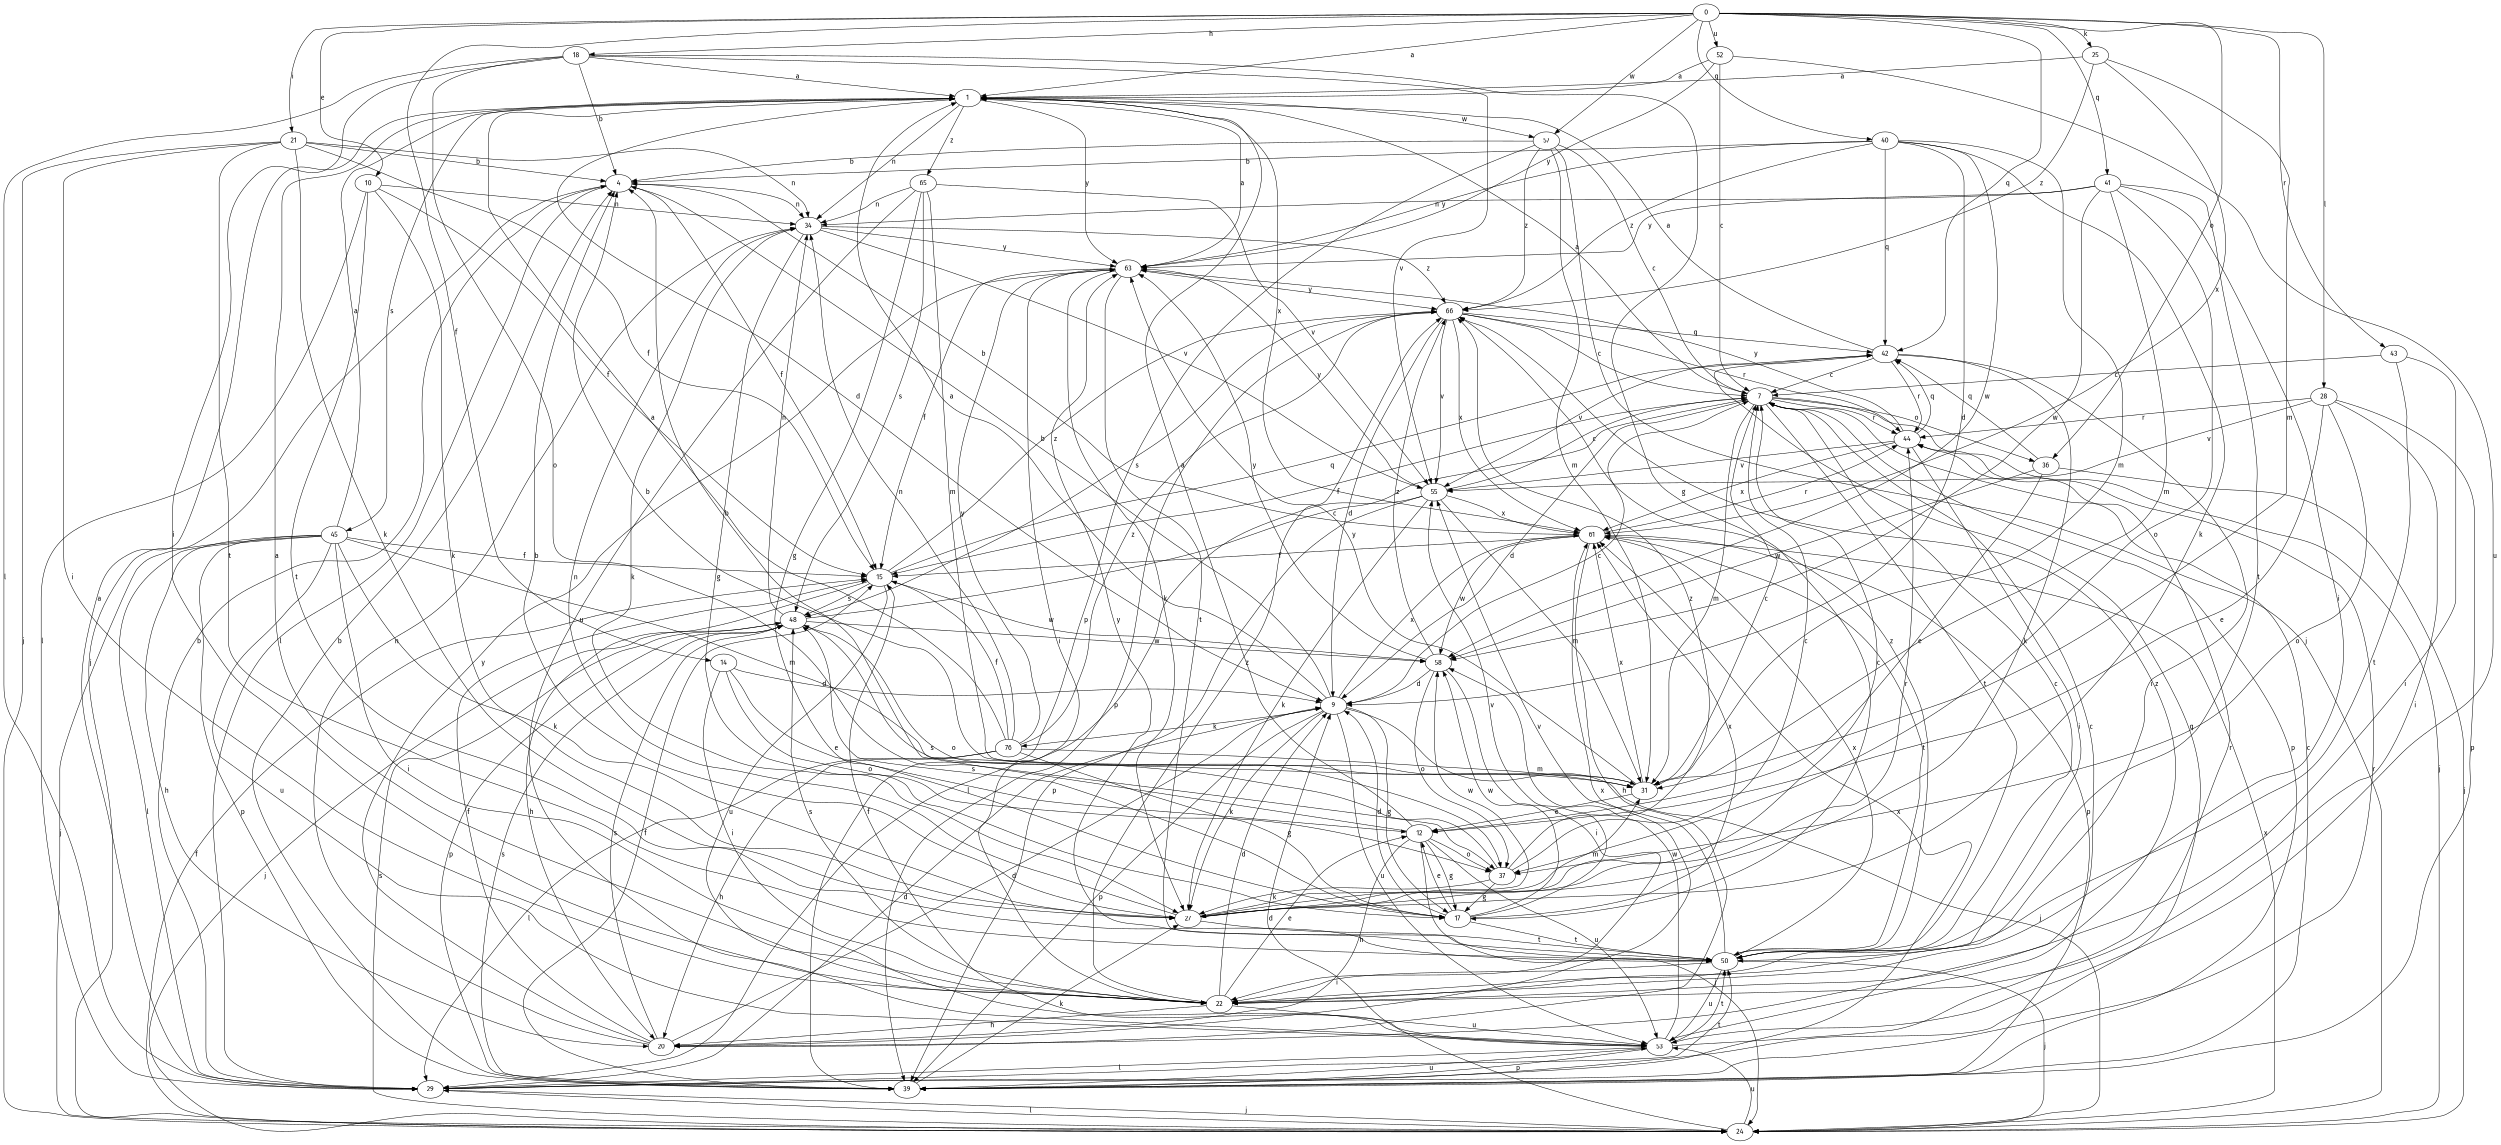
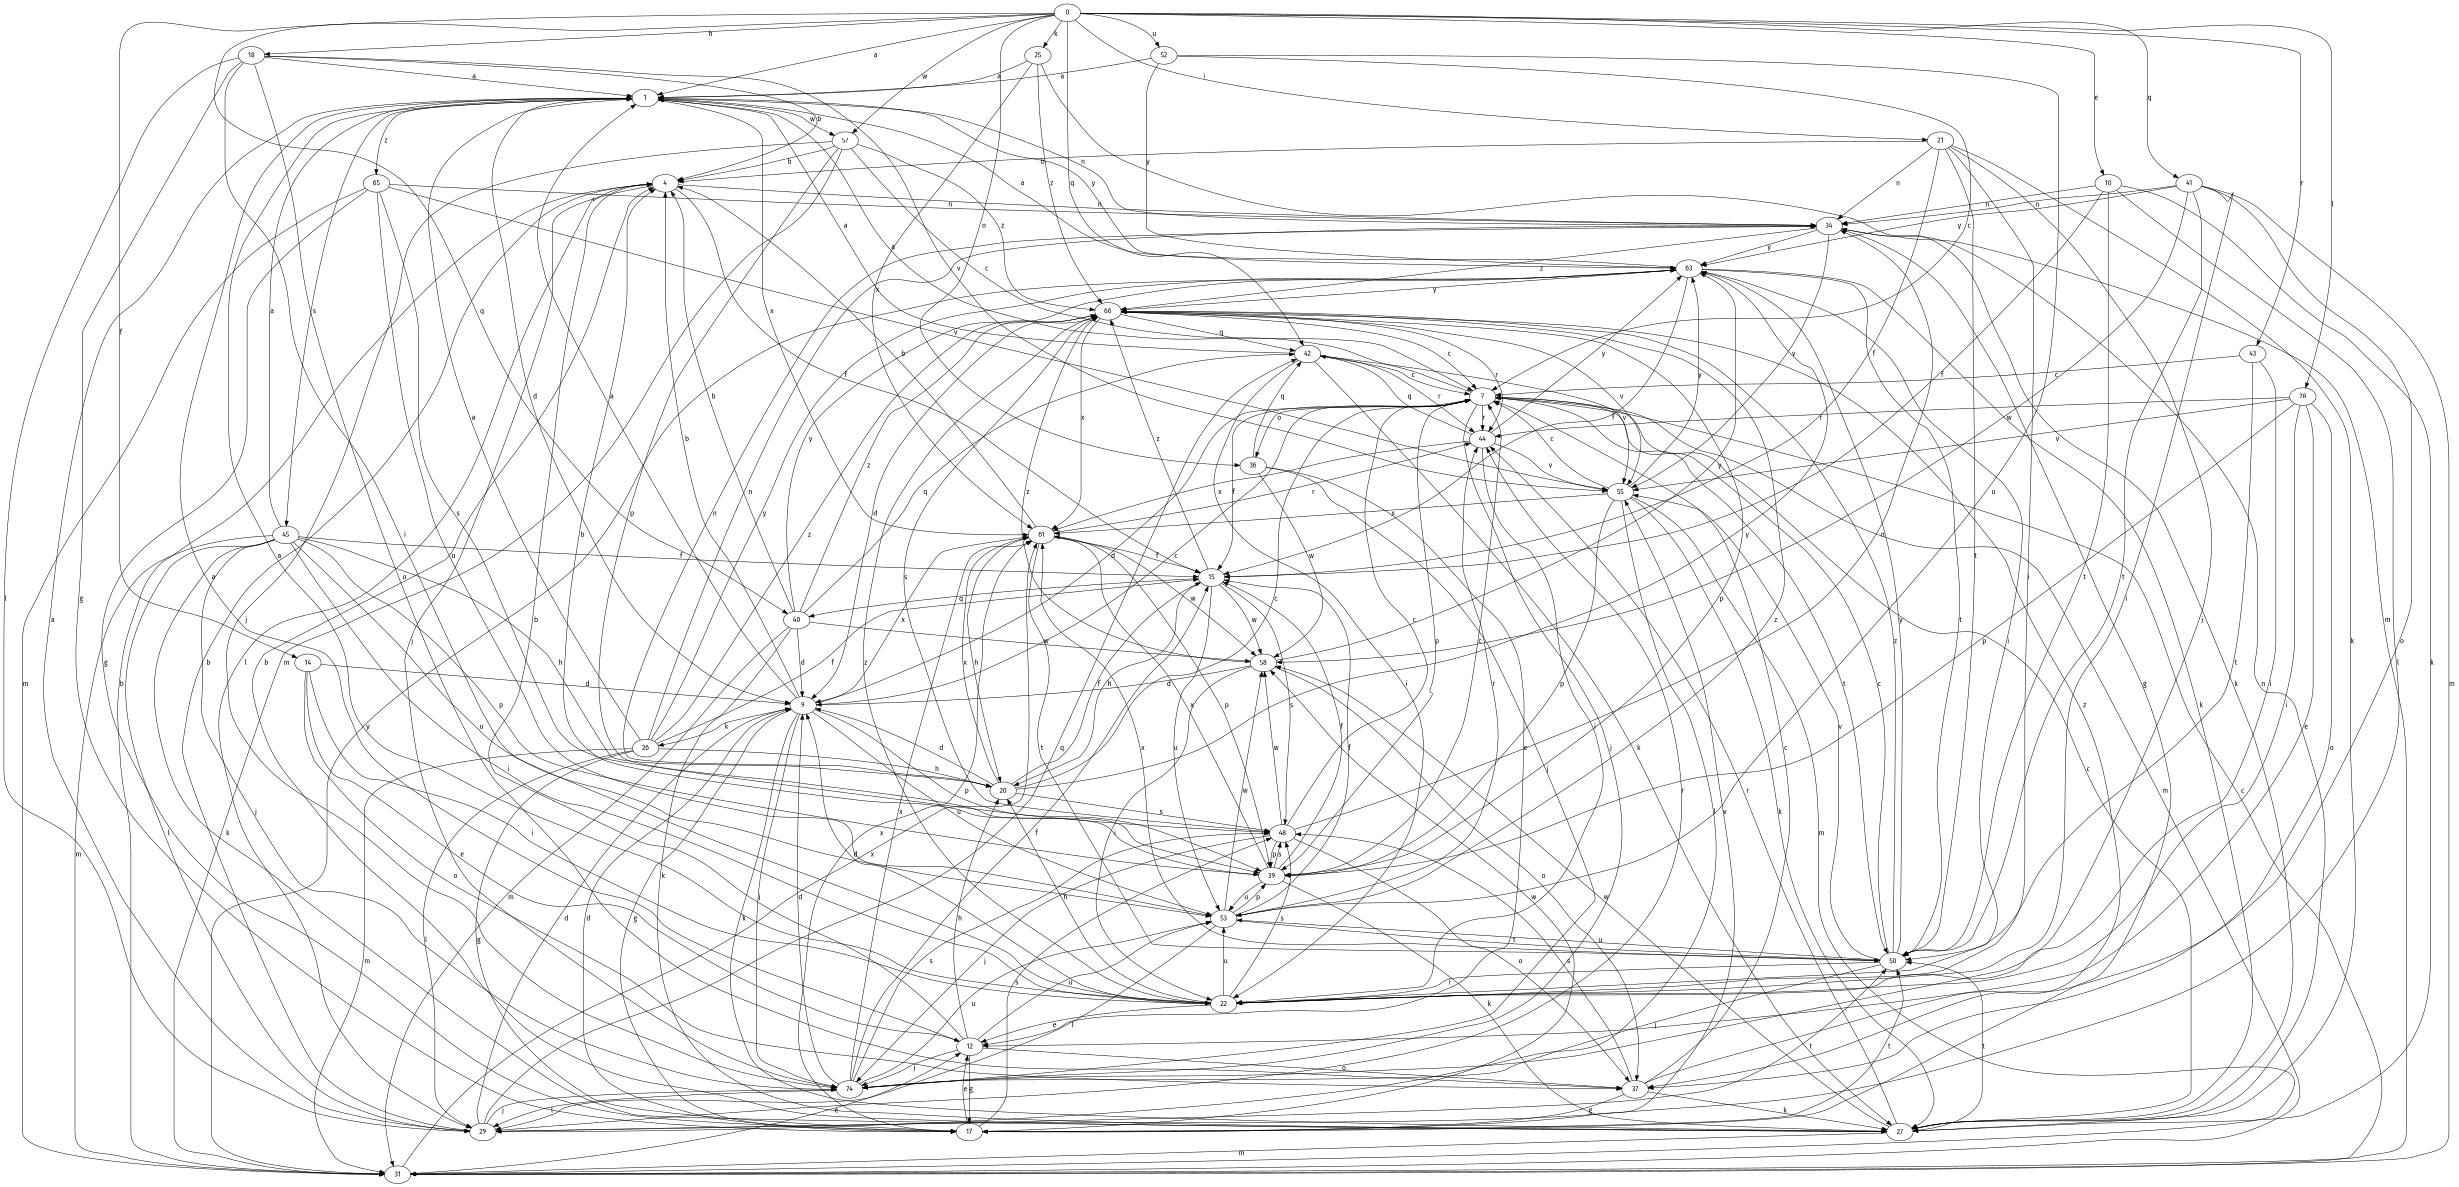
  strict digraph {
    fontname="Fira Sans"
    node [fontname="Fira Sans"]
    edge [fontname="Fira Sans"]
    0
    1
    10
    14
    18
    21
    25
    28
    36
    40
    41
    42
    43
    52
    57
    9
    34
    45
    61
    63
    65
    15
    29
    50
    27
    12
    37
    22
    4
    17
    55
-   24
+   24 [label=74]
    31
    66
    39
    44
    58
    7
    53
-   26 [label=76]
+   26
    20
    48
    0 -> 1 [label=a]
    0 -> 10 [label=e]
    0 -> 14 [label=f]
    0 -> 18 [label=h]
    0 -> 21 [label=i]
    0 -> 25 [label=k]
    0 -> 28 [label=l]
    0 -> 36 [label=o]
    0 -> 40 [label=q]
    0 -> 41 [label=q]
    0 -> 42 [label=q]
    0 -> 43 [label=r]
    0 -> 52 [label=u]
    0 -> 57 [label=w]
    1 -> 57 [label=w]
    1 -> 9 [label=d]
    1 -> 34 [label=n]
    1 -> 45 [label=s]
    1 -> 61 [label=x]
    1 -> 63 [label=y]
    1 -> 65 [label=z]
    10 -> 34 [label=n]
    10 -> 15 [label=f]
    10 -> 29 [label=l]
    10 -> 50 [label=t]
    10 -> 27 [label=k]
    14 -> 9 [label=d]
    14 -> 12 [label=e]
    14 -> 37 [label=o]
    14 -> 22 [label=i]
    18 -> 1 [label=a]
    18 -> 29 [label=l]
    18 -> 37 [label=o]
    18 -> 22 [label=i]
    18 -> 4 [label=b]
    18 -> 17 [label=g]
    18 -> 55 [label=v]
    21 -> 34 [label=n]
    21 -> 15 [label=f]
    21 -> 50 [label=t]
    21 -> 27 [label=k]
    21 -> 22 [label=i]
    21 -> 4 [label=b]
    21 -> 24 [label=j]
    25 -> 1 [label=a]
    25 -> 61 [label=x]
    25 -> 31 [label=m]
    25 -> 66 [label=z]
    28 -> 12 [label=e]
    28 -> 37 [label=o]
    28 -> 22 [label=i]
    28 -> 55 [label=v]
    28 -> 39 [label=p]
    28 -> 44 [label=r]
    36 -> 42 [label=q]
    36 -> 12 [label=e]
    36 -> 24 [label=j]
    36 -> 58 [label=w]
    40 -> 42 [label=q]
    40 -> 9 [label=d]
    40 -> 63 [label=y]
    40 -> 27 [label=k]
    40 -> 4 [label=b]
    40 -> 31 [label=m]
    40 -> 66 [label=z]
    40 -> 58 [label=w]
    41 -> 34 [label=n]
    41 -> 63 [label=y]
    41 -> 50 [label=t]
    41 -> 37 [label=o]
    41 -> 22 [label=i]
    41 -> 31 [label=m]
    41 -> 58 [label=w]
    42 -> 1 [label=a]
    42 -> 27 [label=k]
    42 -> 22 [label=i]
    42 -> 55 [label=v]
    42 -> 44 [label=r]
    42 -> 7 [label=c]
    43 -> 50 [label=t]
    43 -> 22 [label=i]
    43 -> 7 [label=c]
    52 -> 1 [label=a]
    52 -> 63 [label=y]
    52 -> 7 [label=c]
    52 -> 53 [label=u]
    57 -> 4 [label=b]
    57 -> 24 [label=j]
    57 -> 31 [label=m]
    57 -> 66 [label=z]
    57 -> 39 [label=p]
    57 -> 7 [label=c]
    9 -> 1 [label=a]
    9 -> 61 [label=x]
    9 -> 27 [label=k]
    9 -> 4 [label=b]
    9 -> 17 [label=g]
    9 -> 24 [label=j]
    9 -> 39 [label=p]
    9 -> 7 [label=c]
    9 -> 53 [label=u]
    9 -> 26 [label=k]
    34 -> 63 [label=y]
    34 -> 27 [label=k]
    34 -> 17 [label=g]
    34 -> 55 [label=v]
    34 -> 66 [label=z]
    45 -> 1 [label=a]
    45 -> 15 [label=f]
    45 -> 29 [label=l]
    45 -> 27 [label=k]
    45 -> 22 [label=i]
    45 -> 24 [label=j]
    45 -> 31 [label=m]
    45 -> 39 [label=p]
    45 -> 53 [label=u]
    45 -> 20 [label=h]
    61 -> 15 [label=f]
    61 -> 50 [label=t]
    61 -> 4 [label=b]
    61 -> 39 [label=p]
    61 -> 44 [label=r]
    61 -> 58 [label=w]
    61 -> 20 [label=h]
    63 -> 1 [label=a]
    63 -> 15 [label=f]
    63 -> 50 [label=t]
    63 -> 27 [label=k]
    63 -> 22 [label=i]
    63 -> 66 [label=y]
    65 -> 34 [label=n]
    65 -> 17 [label=g]
    65 -> 55 [label=v]
    65 -> 31 [label=m]
    65 -> 53 [label=u]
    65 -> 48 [label=s]
-   15 -> 42 [label=q]
+   15 -> 40 [label=q]
    15 -> 66 [label=z]
    15 -> 58 [label=w]
    15 -> 53 [label=u]
    15 -> 20 [label=h]
    15 -> 48 [label=s]
    29 -> 1 [label=a]
    29 -> 42 [label=q]
    29 -> 9 [label=d]
    29 -> 50 [label=t]
    29 -> 4 [label=b]
    29 -> 24 [label=j]
    29 -> 44 [label=r]
    50 -> 61 [label=x]
    50 -> 63 [label=y]
    50 -> 22 [label=i]
    50 -> 55 [label=v]
    50 -> 24 [label=j]
    50 -> 66 [label=z]
    50 -> 7 [label=c]
    50 -> 53 [label=u]
    27 -> 34 [label=n]
    27 -> 50 [label=t]
    27 -> 4 [label=b]
    27 -> 31 [label=m]
    27 -> 44 [label=r]
    27 -> 58 [label=w]
    27 -> 7 [label=c]
    12 -> 1 [label=a]
    12 -> 37 [label=o]
    12 -> 4 [label=b]
    12 -> 17 [label=g]
    12 -> 24 [label=j]
    12 -> 53 [label=u]
    12 -> 20 [label=h]
    37 -> 27 [label=k]
    37 -> 17 [label=g]
    37 -> 66 [label=z]
    37 -> 7 [label=c]
    37 -> 48 [label=s]
    22 -> 1 [label=a]
    22 -> 9 [label=d]
    22 -> 12 [label=e]
    22 -> 66 [label=z]
    22 -> 53 [label=u]
    22 -> 20 [label=h]
    22 -> 48 [label=s]
    4 -> 34 [label=n]
    4 -> 15 [label=f]
    4 -> 29 [label=l]
    4 -> 24 [label=j]
    17 -> 9 [label=d]
    17 -> 61 [label=x]
    17 -> 50 [label=t]
    17 -> 12 [label=e]
    17 -> 55 [label=v]
    17 -> 58 [label=w]
    17 -> 48 [label=s]
    55 -> 61 [label=x]
    55 -> 63 [label=y]
    55 -> 29 [label=l]
    55 -> 27 [label=k]
    55 -> 31 [label=m]
    55 -> 39 [label=p]
    55 -> 7 [label=c]
    24 -> 9 [label=d]
    24 -> 61 [label=x]
    24 -> 15 [label=f]
    24 -> 29 [label=l]
    24 -> 53 [label=u]
    24 -> 48 [label=s]
    31 -> 61 [label=x]
    31 -> 63 [label=y]
    31 -> 12 [label=e]
    31 -> 4 [label=b]
    31 -> 7 [label=c]
    66 -> 42 [label=q]
    66 -> 9 [label=d]
    66 -> 61 [label=x]
    66 -> 55 [label=v]
    66 -> 39 [label=p]
    66 -> 44 [label=r]
    66 -> 7 [label=c]
    66 -> 48 [label=s]
    39 -> 61 [label=x]
    39 -> 15 [label=f]
    39 -> 27 [label=k]
    39 -> 4 [label=b]
    39 -> 7 [label=c]
    39 -> 53 [label=u]
    39 -> 48 [label=s]
    44 -> 42 [label=q]
    44 -> 61 [label=x]
    44 -> 63 [label=y]
    44 -> 22 [label=i]
    44 -> 55 [label=v]
    58 -> 9 [label=d]
    58 -> 63 [label=y]
    58 -> 37 [label=o]
    58 -> 22 [label=i]
    58 -> 66 [label=z]
    7 -> 1 [label=a]
    7 -> 36 [label=o]
    7 -> 9 [label=d]
    7 -> 15 [label=f]
    7 -> 50 [label=t]
    7 -> 24 [label=j]
    7 -> 31 [label=m]
    7 -> 39 [label=p]
    7 -> 44 [label=r]
    53 -> 15 [label=f]
    53 -> 29 [label=l]
    53 -> 50 [label=t]
    53 -> 66 [label=z]
    53 -> 39 [label=p]
    53 -> 44 [label=r]
    53 -> 58 [label=w]
    26 -> 1 [label=a]
    26 -> 34 [label=n]
    26 -> 63 [label=y]
    26 -> 15 [label=f]
    26 -> 29 [label=l]
    26 -> 17 [label=g]
    26 -> 31 [label=m]
    26 -> 66 [label=z]
    26 -> 20 [label=h]
    20 -> 9 [label=d]
    20 -> 34 [label=n]
    20 -> 61 [label=x]
    20 -> 63 [label=y]
    20 -> 15 [label=f]
    20 -> 7 [label=c]
    20 -> 48 [label=s]
    48 -> 34 [label=n]
    48 -> 37 [label=o]
    48 -> 24 [label=j]
    48 -> 39 [label=p]
    48 -> 58 [label=w]
    48 -> 7 [label=c]
  }
